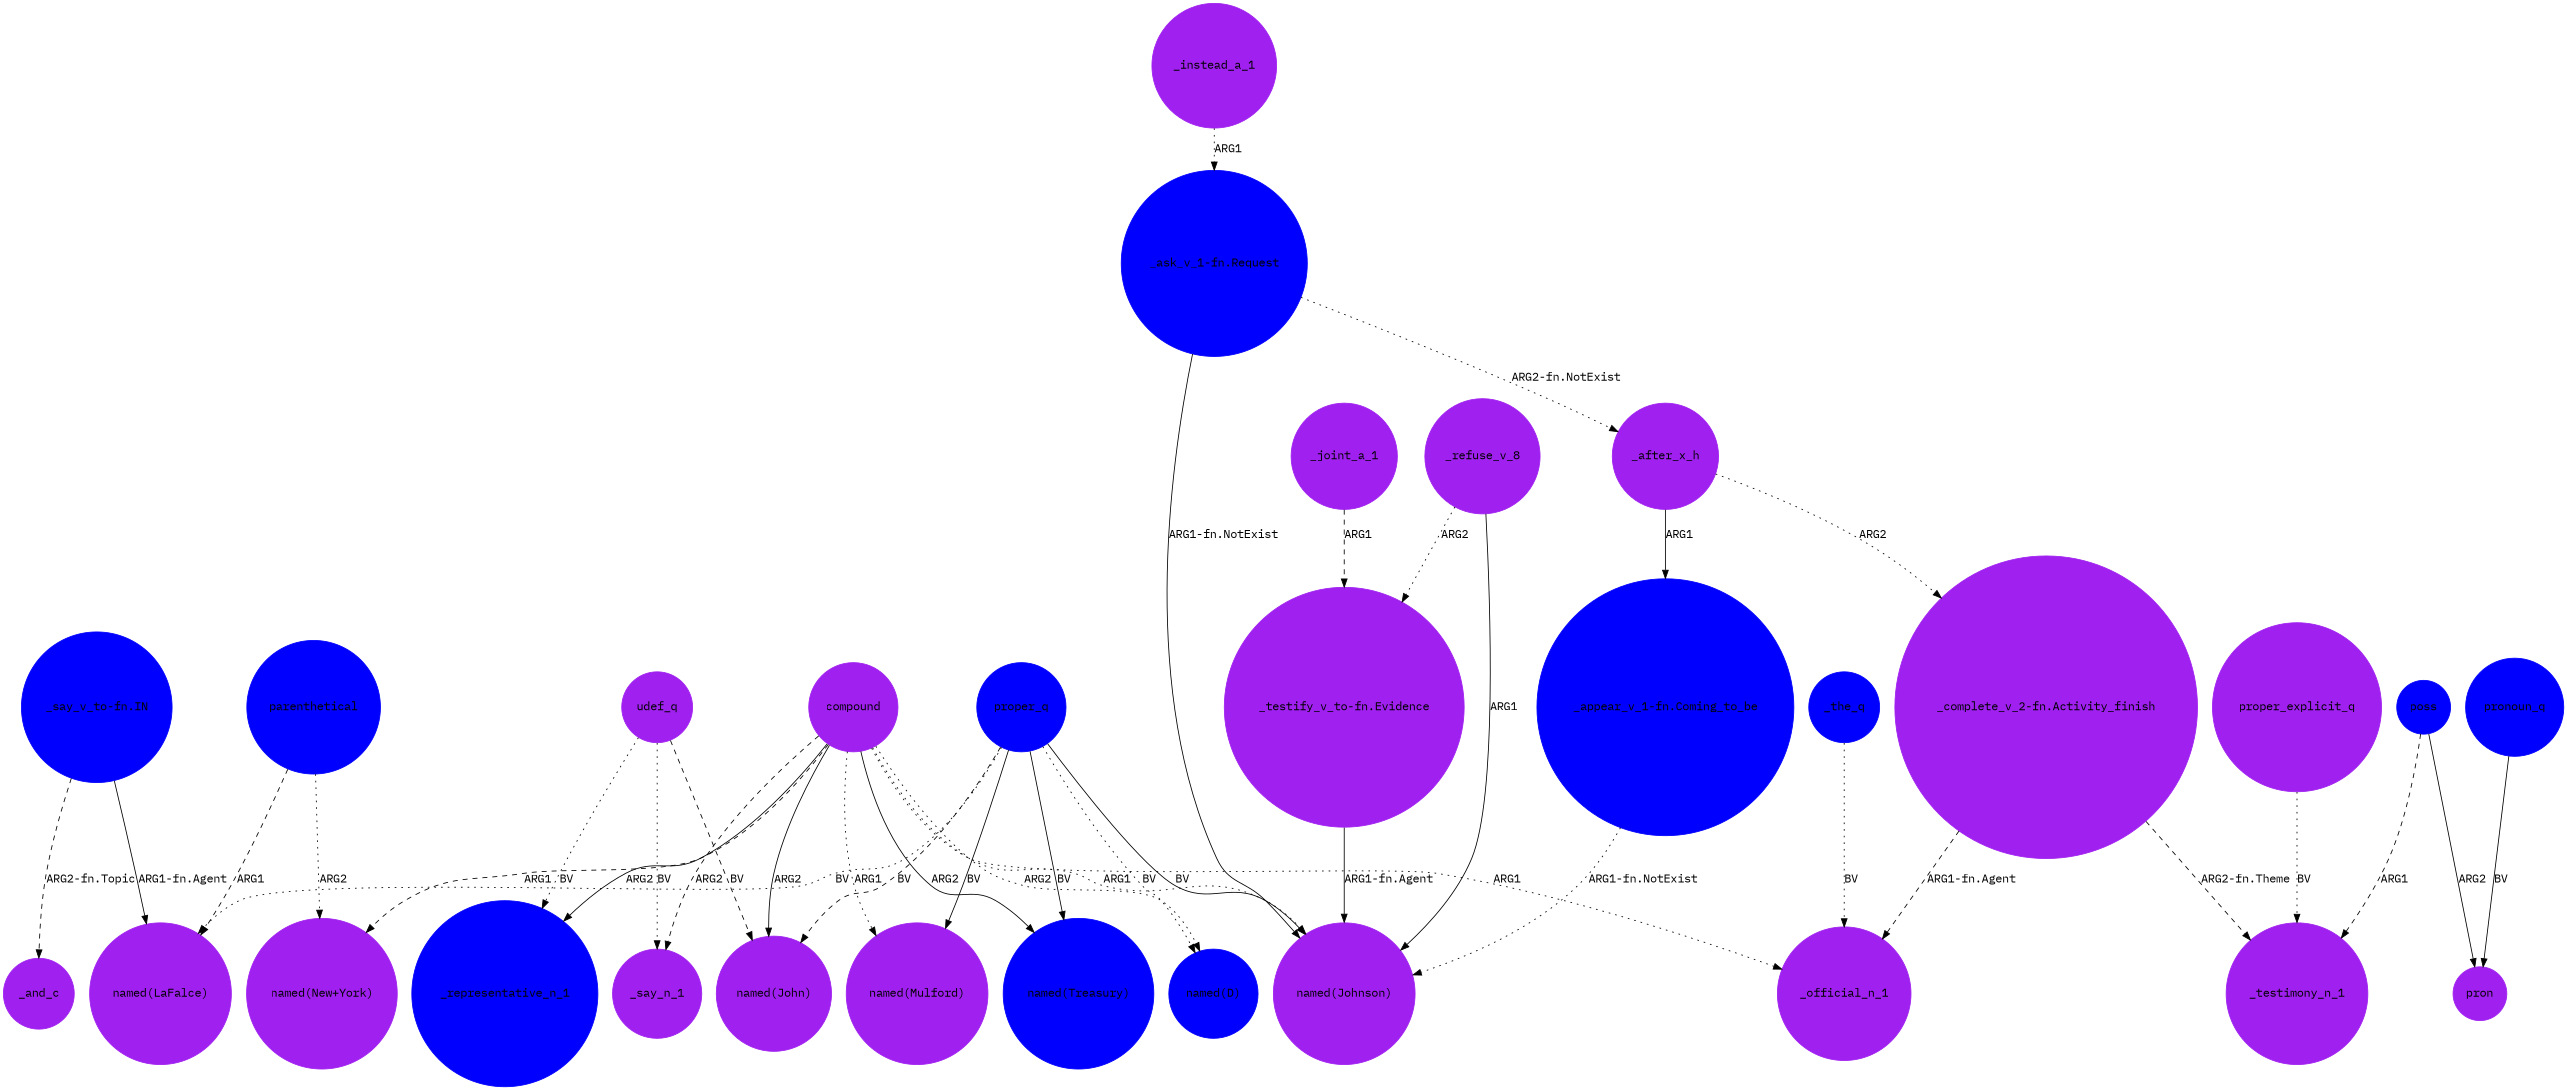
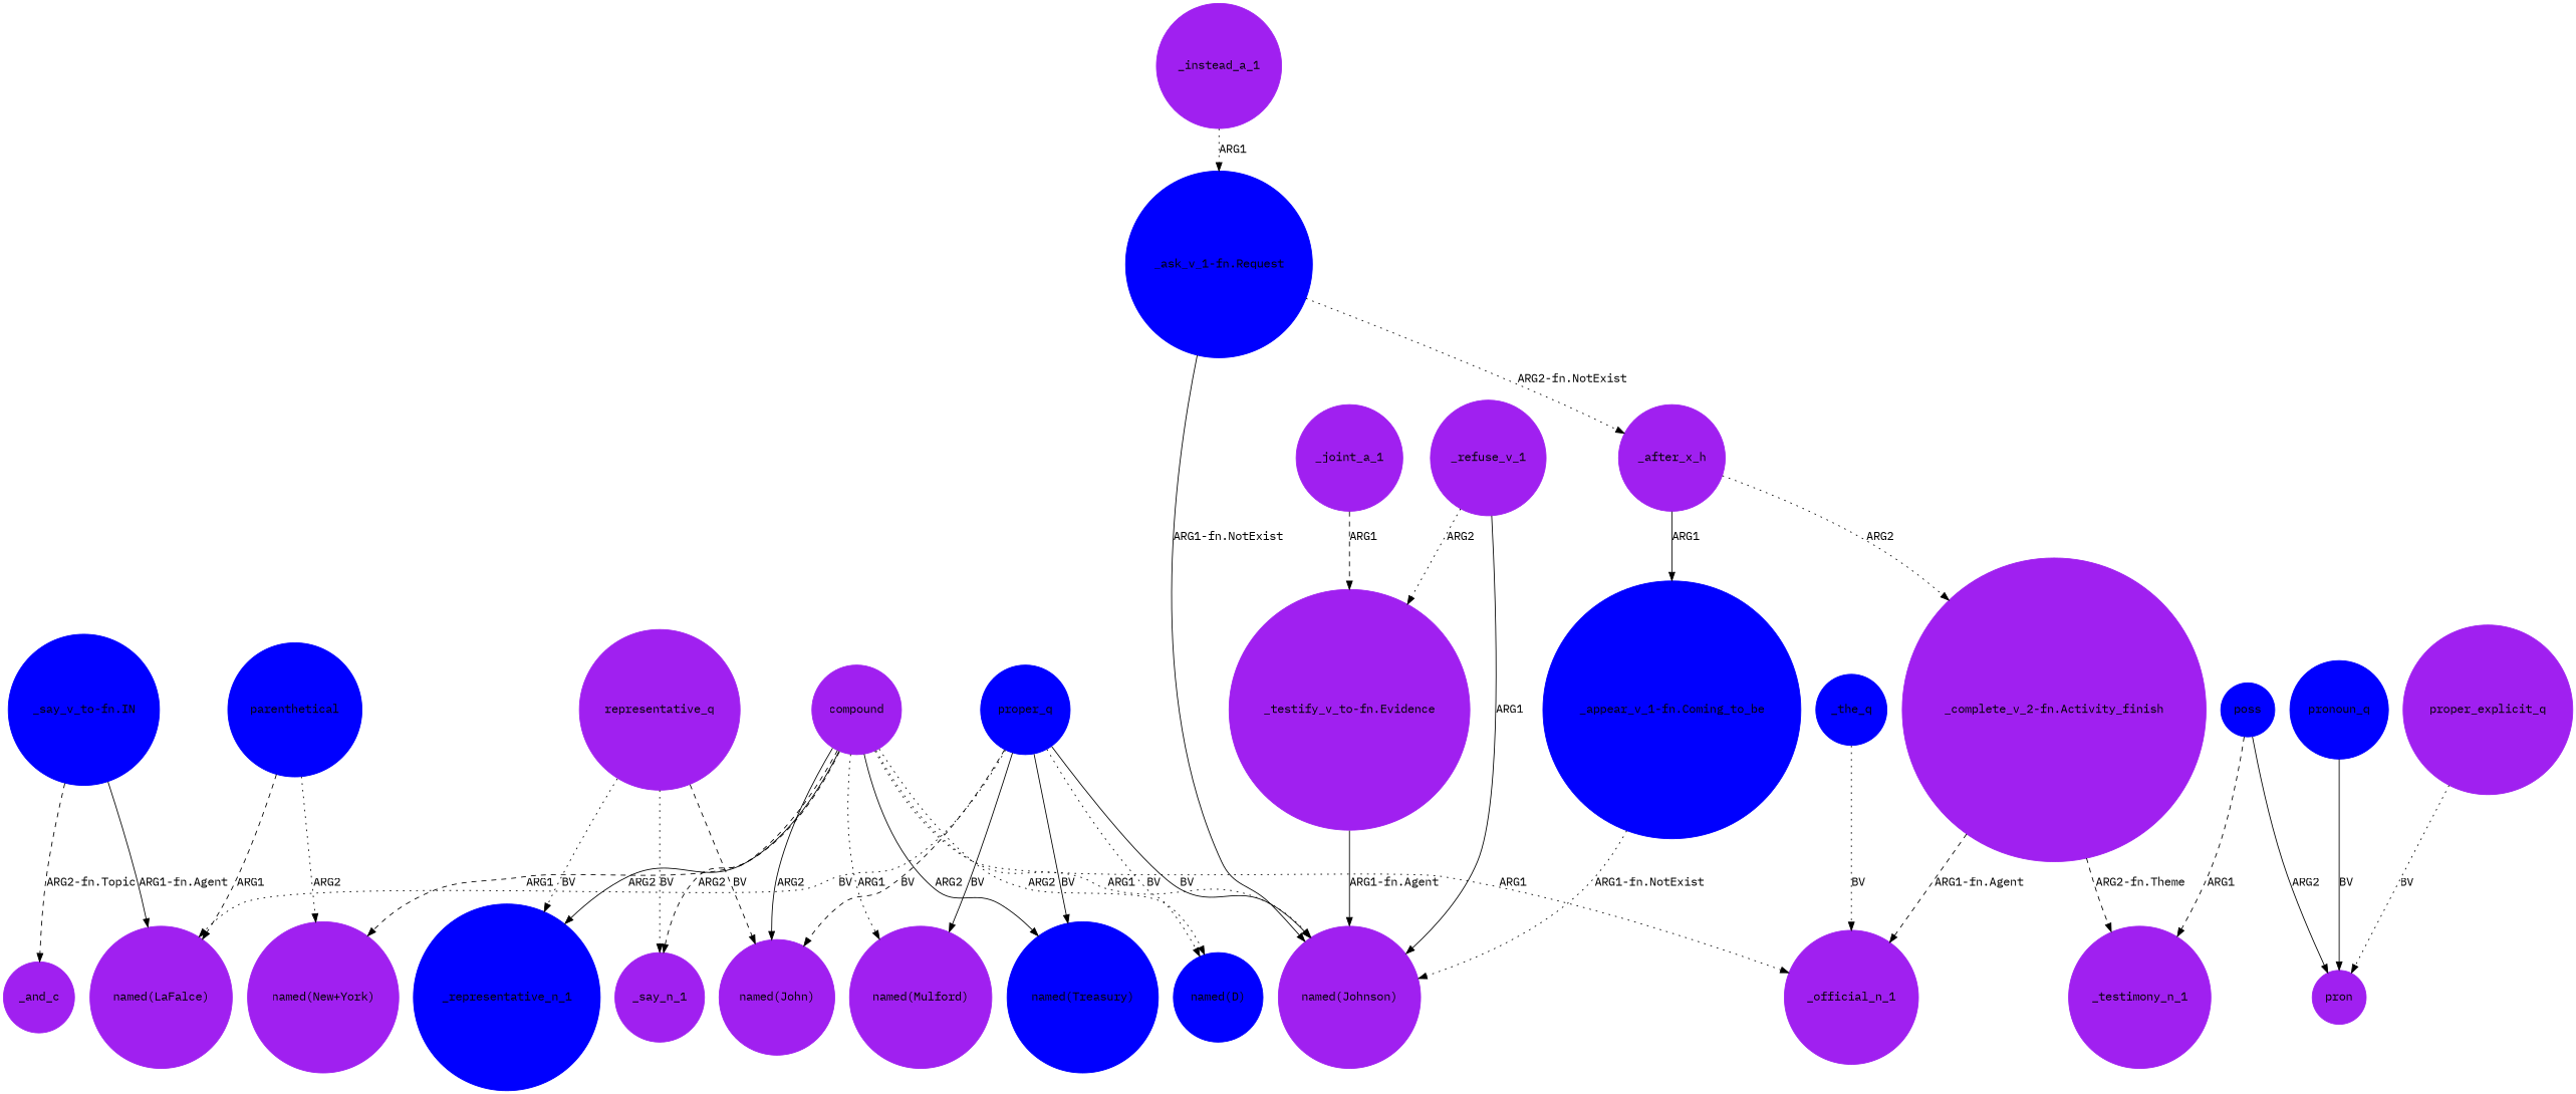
  digraph {
    fontname="IBM Plex Mono"
    node [color=purple fontname="IBM Plex Mono" shape=circle style=filled]
    edge [fontname="IBM Plex Mono" style=dotted]
    parenthetical [color=blue]
    "named(New+York)"
    "named(LaFalce)"
    compound
    "named(John)"
    "named(Treasury)" [color=blue]
    _official_n_1
    "named(Johnson)"
    "named(Mulford)"
    n10 [label=_say_n_1]
    _representative_n_1 [color=blue]
    "named(D)" [color=blue]
-   _refuse_v_1 [label=_refuse_v_8]
+   _refuse_v_1
    "_testify_v_to-fn.Evidence"
    poss [color=blue]
    pron
    _testimony_n_1
    _the_q [color=blue]
    "_complete_v_2-fn.Activity_finish"
    _after_x_h
    "_appear_v_1-fn.Coming_to_be" [color=blue]
-   udef_q
+   udef_q [label=representative_q]
    pronoun_q [color=blue]
    proper_q [color=blue]
    "_say_v_to-fn.IN" [color=blue]
    _and_c
    n27 [label=proper_explicit_q]
    "_ask_v_1-fn.Request" [color=blue]
    _joint_a_1
    _instead_a_1
    parenthetical -> "named(New+York)" [label=ARG2]
    parenthetical -> "named(LaFalce)" [label=ARG1 style=dashed]
    compound -> "named(New+York)" [label=ARG1 style=dashed]
    compound -> "named(John)" [label=ARG2 style=solid]
    compound -> "named(Treasury)" [label=ARG2 style=solid]
    compound -> _official_n_1 [label=ARG1]
    compound -> "named(Johnson)" [label=ARG1]
    compound -> "named(Mulford)" [label=ARG1]
    compound -> n10 [label=ARG2 style=dashed]
    compound -> _representative_n_1 [label=ARG2 style=solid]
    compound -> "named(D)" [label=ARG2]
    _refuse_v_1 -> "named(Johnson)" [label=ARG1 style=solid]
    _refuse_v_1 -> "_testify_v_to-fn.Evidence" [label=ARG2]
    "_testify_v_to-fn.Evidence" -> "named(Johnson)" [label="ARG1-fn.Agent" style=solid]
    poss -> pron [label=ARG2 style=solid]
    poss -> _testimony_n_1 [label=ARG1 style=dashed]
    _the_q -> _official_n_1 [label=BV]
    "_complete_v_2-fn.Activity_finish" -> _official_n_1 [label="ARG1-fn.Agent" style=dashed]
    "_complete_v_2-fn.Activity_finish" -> _testimony_n_1 [label="ARG2-fn.Theme" style=dashed]
    _after_x_h -> "_complete_v_2-fn.Activity_finish" [label=ARG2]
    _after_x_h -> "_appear_v_1-fn.Coming_to_be" [label=ARG1 style=solid]
    "_appear_v_1-fn.Coming_to_be" -> "named(Johnson)" [label="ARG1-fn.NotExist"]
    udef_q -> "named(John)" [label=BV style=dashed]
    udef_q -> n10 [label=BV]
    udef_q -> _representative_n_1 [label=BV]
    pronoun_q -> pron [label=BV style=solid]
    proper_q -> "named(LaFalce)" [label=BV]
    proper_q -> "named(John)" [label=BV style=dashed]
    proper_q -> "named(Treasury)" [label=BV style=solid]
    proper_q -> "named(Johnson)" [label=BV style=solid]
    proper_q -> "named(Mulford)" [label=BV style=solid]
    proper_q -> "named(D)" [label=BV]
    "_say_v_to-fn.IN" -> "named(LaFalce)" [label="ARG1-fn.Agent" style=solid]
    "_say_v_to-fn.IN" -> _and_c [label="ARG2-fn.Topic" style=dashed]
-   n27 -> _testimony_n_1 [label=BV]
+   n27 -> pron [label=BV]
    "_ask_v_1-fn.Request" -> "named(Johnson)" [label="ARG1-fn.NotExist" style=solid]
    "_ask_v_1-fn.Request" -> _after_x_h [label="ARG2-fn.NotExist"]
    _joint_a_1 -> "_testify_v_to-fn.Evidence" [label=ARG1 style=dashed]
    _instead_a_1 -> "_ask_v_1-fn.Request" [label=ARG1]
  }
